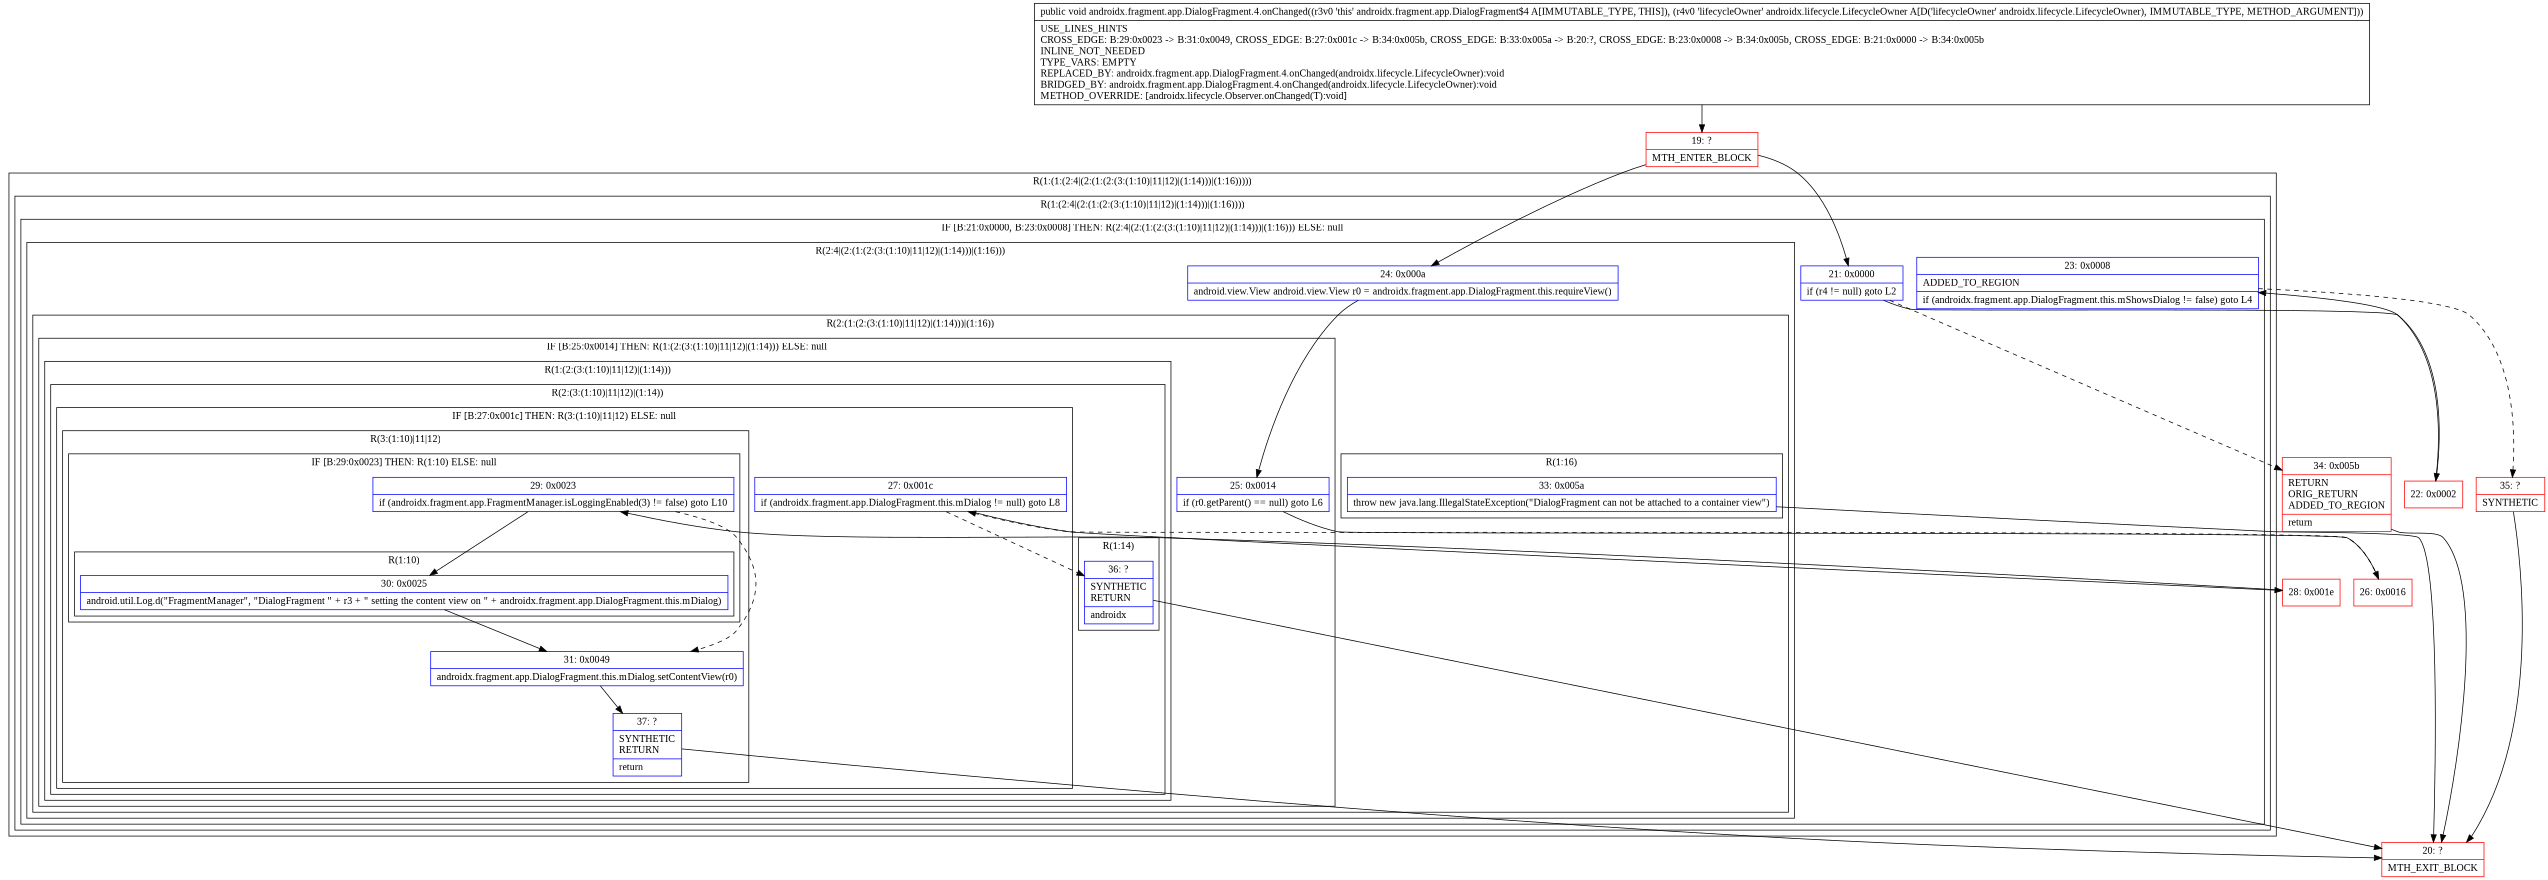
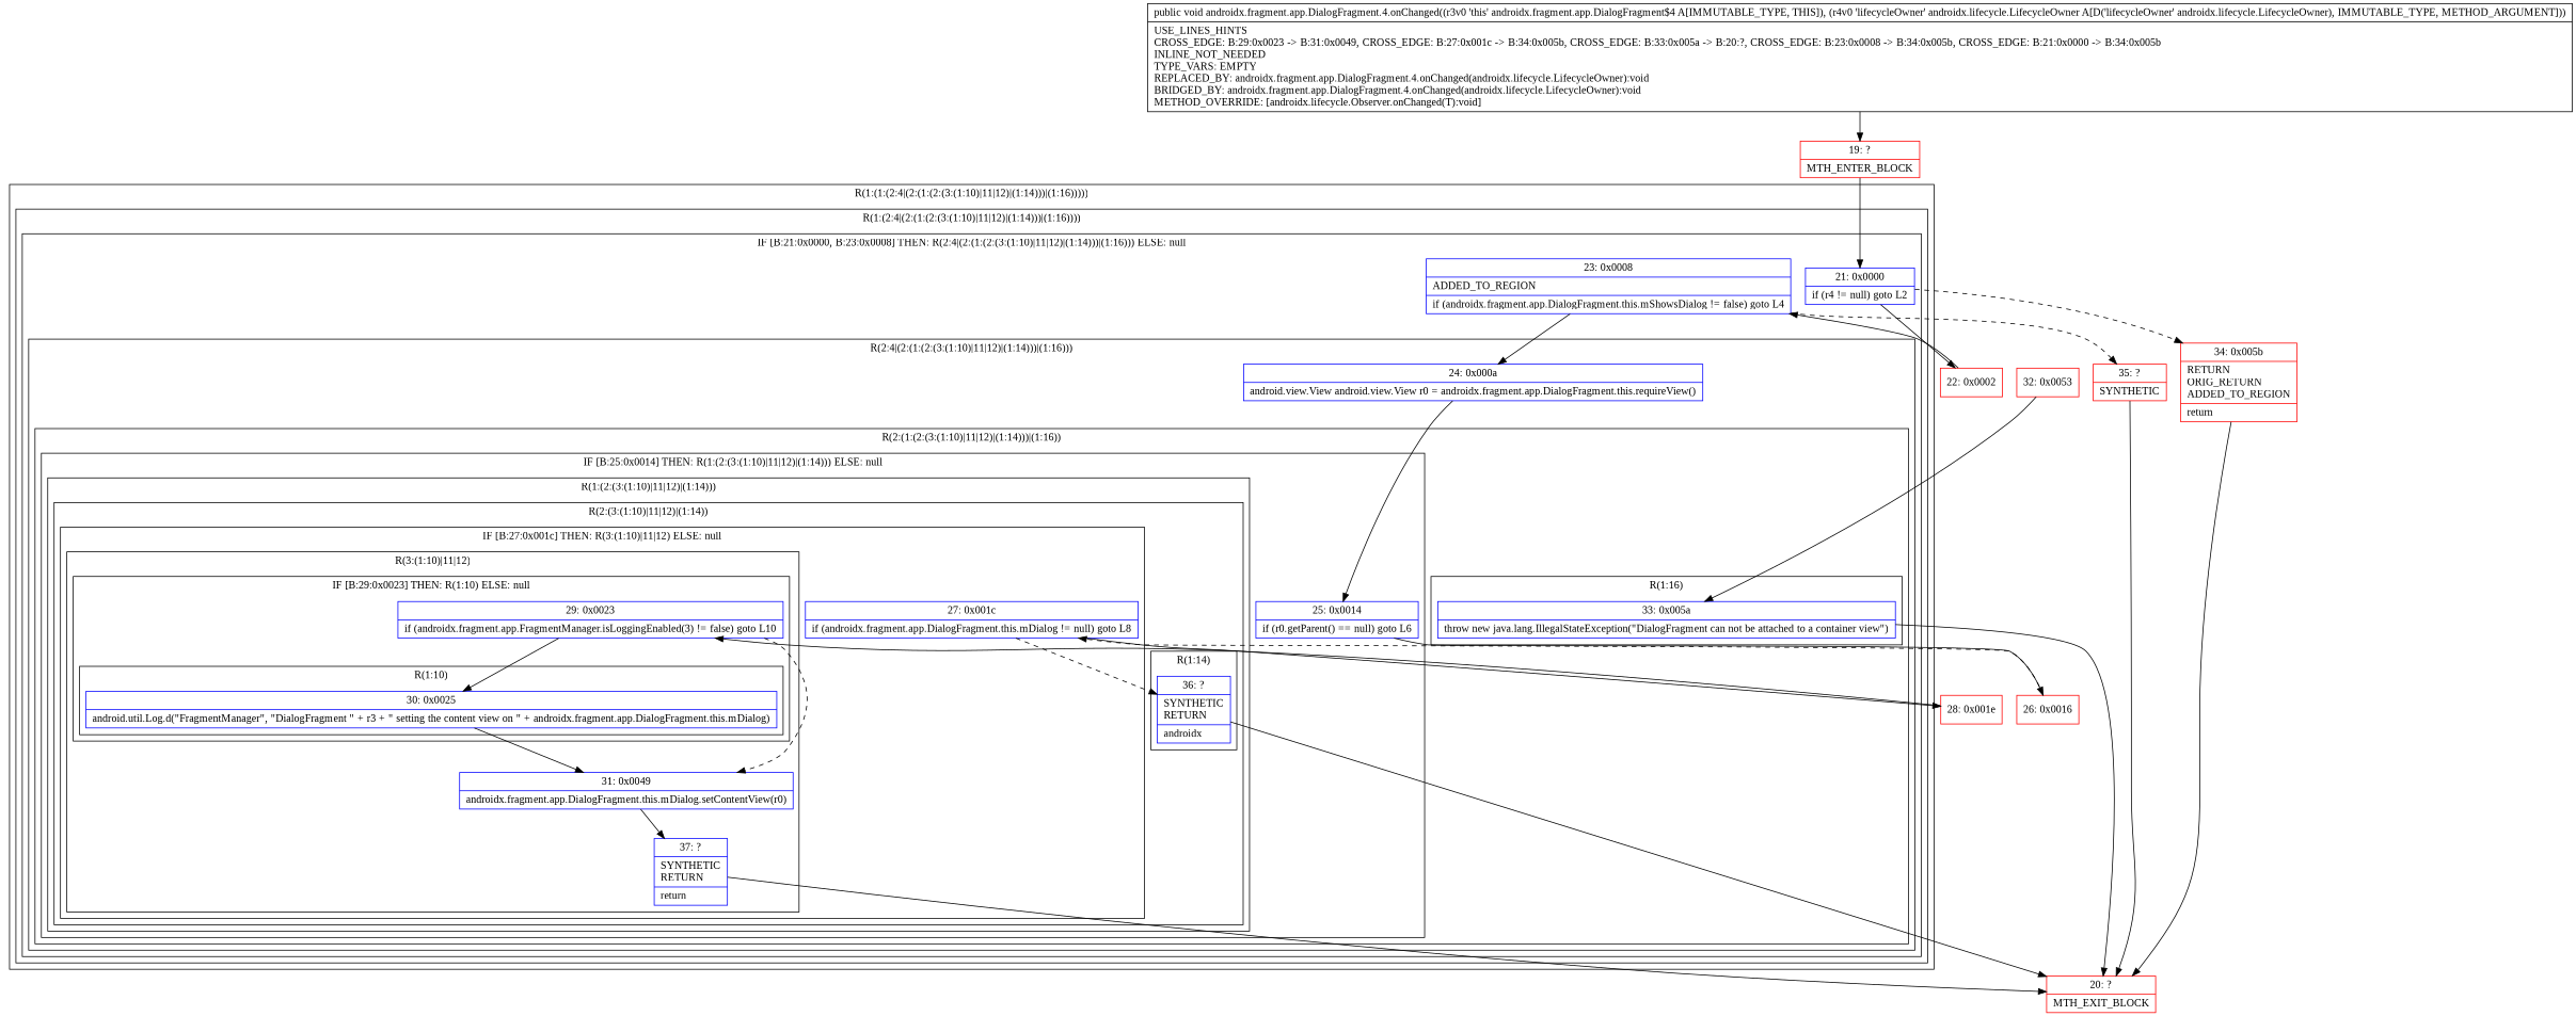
  digraph {
    fontname="Liberation Serif"
    node [color=blue fontname="Liberation Serif" shape=record]
    edge [fontname="Liberation Serif"]
    n1 [label="{30\:\ 0x0025|android.util.Log.d(\"FragmentManager\", \"DialogFragment \" + r3 + \" setting the content view on \" + androidx.fragment.app.DialogFragment.this.mDialog)\l}"]
    n2 [label="{29\:\ 0x0023|if (androidx.fragment.app.FragmentManager.isLoggingEnabled(3) != false) goto L10\l}"]
    n3 [label="{31\:\ 0x0049|androidx.fragment.app.DialogFragment.this.mDialog.setContentView(r0)\l}"]
    n4 [label="{37\:\ ?|SYNTHETIC\lRETURN\l|return\l}"]
    n5 [label="{27\:\ 0x001c|if (androidx.fragment.app.DialogFragment.this.mDialog != null) goto L8\l}"]
    n6 [label="{36\:\ ?|SYNTHETIC\lRETURN\l|androidx\l}"]
    n7 [label="{25\:\ 0x0014|if (r0.getParent() == null) goto L6\l}"]
    n8 [label="{33\:\ 0x005a|throw new java.lang.IllegalStateException(\"DialogFragment can not be attached to a container view\")\l}"]
    n9 [label="{24\:\ 0x000a|android.view.View android.view.View r0 = androidx.fragment.app.DialogFragment.this.requireView()\l}"]
    n10 [label="{21\:\ 0x0000|if (r4 != null) goto L2\l}"]
    n11 [label="{23\:\ 0x0008|ADDED_TO_REGION\l|if (androidx.fragment.app.DialogFragment.this.mShowsDialog != false) goto L4\l}"]
    n12 [color=red label="{20\:\ ?|MTH_EXIT_BLOCK\l}"]
    n13 [color=red label="{28\:\ 0x001e}"]
    n14 [color=red label="{26\:\ 0x0016}"]
    n15 [color=red label="{22\:\ 0x0002}"]
    n16 [color=red label="{34\:\ 0x005b|RETURN\lORIG_RETURN\lADDED_TO_REGION\l|return\l}"]
    n17 [color=red label="{35\:\ ?|SYNTHETIC\l}"]
+   n18 [color=red label="{32\:\ 0x0053}"]
    n19 [color=red label="{19\:\ ?|MTH_ENTER_BLOCK\l}"]
    n20 [label="{public void androidx.fragment.app.DialogFragment.4.onChanged((r3v0 'this' androidx.fragment.app.DialogFragment$4 A[IMMUTABLE_TYPE, THIS]), (r4v0 'lifecycleOwner' androidx.lifecycle.LifecycleOwner A[D('lifecycleOwner' androidx.lifecycle.LifecycleOwner), IMMUTABLE_TYPE, METHOD_ARGUMENT]))  | USE_LINES_HINTS\lCROSS_EDGE: B:29:0x0023 \-\> B:31:0x0049, CROSS_EDGE: B:27:0x001c \-\> B:34:0x005b, CROSS_EDGE: B:33:0x005a \-\> B:20:?, CROSS_EDGE: B:23:0x0008 \-\> B:34:0x005b, CROSS_EDGE: B:21:0x0000 \-\> B:34:0x005b\lINLINE_NOT_NEEDED\lTYPE_VARS: EMPTY\lREPLACED_BY: androidx.fragment.app.DialogFragment.4.onChanged(androidx.lifecycle.LifecycleOwner):void\lBRIDGED_BY: androidx.fragment.app.DialogFragment.4.onChanged(androidx.lifecycle.LifecycleOwner):void\lMETHOD_OVERRIDE: [androidx.lifecycle.Observer.onChanged(T):void]\l}" color=""]
    subgraph cluster_1 {
      label="R(1:(1:(2:4|(2:(1:(2:(3:(1:10)|11|12)|(1:14)))|(1:16)))))"
      subgraph cluster_2 {
        label="R(1:(2:4|(2:(1:(2:(3:(1:10)|11|12)|(1:14)))|(1:16))))"
        subgraph cluster_3 {
          label="IF [B:21:0x0000, B:23:0x0008] THEN: R(2:4|(2:(1:(2:(3:(1:10)|11|12)|(1:14)))|(1:16))) ELSE: null"
          n10
          n11
          subgraph cluster_4 {
            label="R(2:4|(2:(1:(2:(3:(1:10)|11|12)|(1:14)))|(1:16)))"
            n9
            subgraph cluster_5 {
              label="R(2:(1:(2:(3:(1:10)|11|12)|(1:14)))|(1:16))"
              subgraph cluster_6 {
                label="IF [B:25:0x0014] THEN: R(1:(2:(3:(1:10)|11|12)|(1:14))) ELSE: null"
                n7
                subgraph cluster_7 {
                  label="R(1:(2:(3:(1:10)|11|12)|(1:14)))"
                  subgraph cluster_8 {
                    label="R(2:(3:(1:10)|11|12)|(1:14))"
                    subgraph cluster_9 {
                      label="IF [B:27:0x001c] THEN: R(3:(1:10)|11|12) ELSE: null"
                      n5
                      subgraph cluster_10 {
                        label="R(3:(1:10)|11|12)"
                        n3
                        n4
                        subgraph cluster_11 {
                          label="IF [B:29:0x0023] THEN: R(1:10) ELSE: null"
                          n2
                          subgraph cluster_12 {
                            label="R(1:10)"
                            n1
                          }
                        }
                      }
                    }
                    subgraph cluster_13 {
                      label="R(1:14)"
                      n6
                    }
                  }
                }
              }
              subgraph cluster_14 {
                label="R(1:16)"
                n8
              }
            }
          }
        }
      }
    }
    n1 -> n3
    n2 -> n1
    n2 -> n3 [style=dashed]
    n3 -> n4
    n4 -> n12
    n5 -> n6 [style=dashed]
    n5 -> n13
    n6 -> n12
    n7 -> n14
    n8 -> n12
    n9 -> n7
    n10 -> n15
    n10 -> n16 [style=dashed]
-   n19 -> n9
+   n11 -> n9
    n11 -> n17 [style=dashed]
    n13 -> n2
    n14 -> n5 [style=dashed]
    n15 -> n11
    n16 -> n12
    n17 -> n12
+   n18 -> n8
    n19 -> n10
    n20 -> n19
  }
